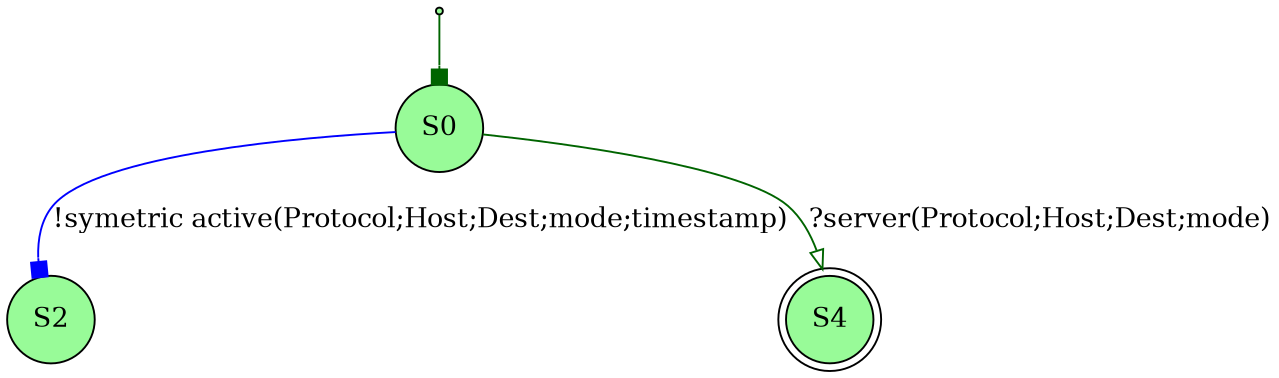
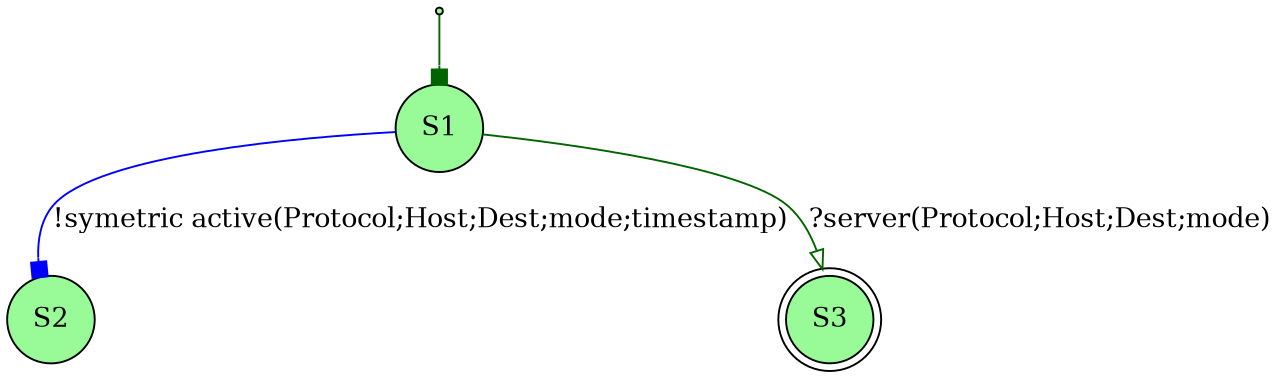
  digraph {
    node [fillcolor=palegreen shape=circle style=filled]
    edge [arrowhead=box color=darkgreen]
    S00 [shape=point]
-   n2 [label=S0]
+   n2 [label=S1]
    n3 [label=S2]
-   n4 [label=S4 shape=doublecircle]
+   n4 [label=S3 shape=doublecircle]
    S00 -> n2
    n2 -> n3 [color=blue label="!symetric active(Protocol;Host;Dest;mode;timestamp)"]
    n2 -> n4 [arrowhead=onormal label="?server(Protocol;Host;Dest;mode)"]
  }
